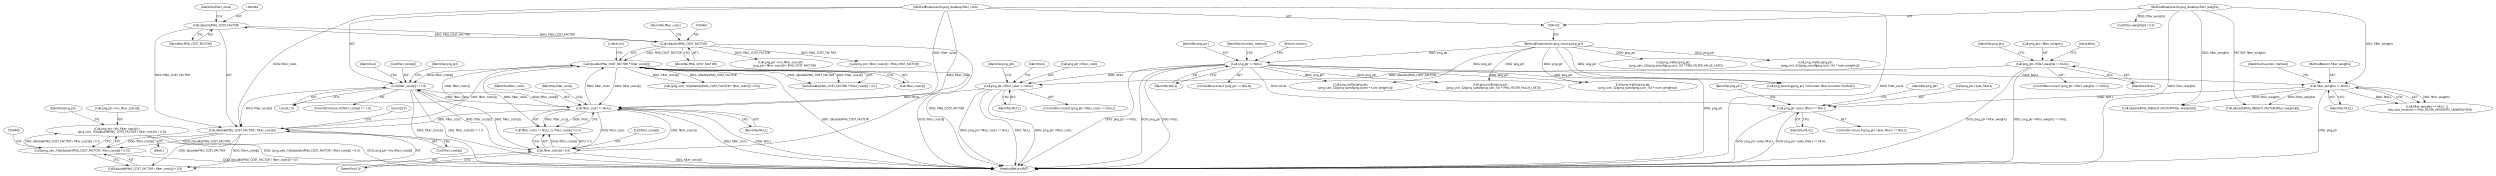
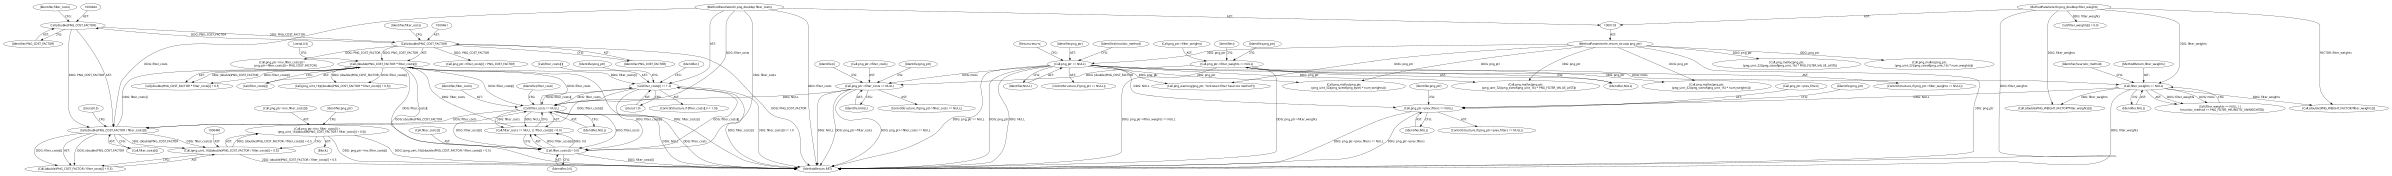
  digraph {
    fontname="Noto Sans"
    node [fontname="Noto Sans"]
    edge [fontname="Noto Sans"]
    n1 [label="(Call,png_ptr->inv_filter_costs[i] =\n            (png_uint_16)((double)PNG_COST_FACTOR / filter_costs[i] + 0.5))"]
    n2 [label="(Call,(png_uint_16)((double)PNG_COST_FACTOR / filter_costs[i] + 0.5))"]
    n3 [label="(Block,)"]
    n4 [label="(MethodReturn,RET)"]
    n5 [label="(Call,(double)PNG_COST_FACTOR / filter_costs[i] + 0.5)"]
    n6 [label="(Call,(double)PNG_COST_FACTOR / filter_costs[i])"]
    n7 [label="(Call,(double)PNG_COST_FACTOR * filter_costs[i])"]
    n8 [label="(Call,filter_costs[i])"]
    n9 [label="(Call,filter_costs[i] >= 1.0)"]
    n10 [label="(Call,filter_costs == NULL)"]
    n11 [label="(Call,filter_costs[i] < 0.0)"]
    n12 [label="(Call,(double)PNG_COST_FACTOR * filter_costs[i] + 0.5)"]
    n13 [label="(Call,filter_costs[i])"]
    n14 [label="(Call,(png_uint_16)((double)PNG_COST_FACTOR * filter_costs[i] + 0.5))"]
    n15 [label="(Call,(double)PNG_COST_FACTOR)"]
    n16 [label="(Call,(double)PNG_COST_FACTOR)"]
    n17 [label="(Identifier,PNG_COST_FACTOR)"]
    n18 [label="(Identifier,PNG_COST_FACTOR)"]
    n19 [label="(Call,png_ptr->inv_filter_costs[i] =\n         png_ptr->filter_costs[i] = PNG_COST_FACTOR)"]
    n20 [label="(Call,png_ptr->filter_costs[i] = PNG_COST_FACTOR)"]
    n21 [label="(Literal,1.0)"]
    n22 [label="(ControlStructure,if (filter_costs[i] >= 1.0))"]
    n23 [label="(Call,filter_costs == NULL || filter_costs[i] < 0.0)"]
    n24 [label="(Identifier,NULL)"]
    n25 [label="(Identifier,0.0)"]
    n26 [label="(MethodParameterIn,png_doublep filter_costs)"]
    1000103
-   n28 [label="(MethodParameterIn,png_structp png_ptr)"]
+   n28 [label="(MethodParameterIn,return_structp png_ptr)"]
    n29 [label="(Call,png_ptr->filter_costs == NULL)"]
    n30 [label="(Identifier,NULL)"]
    n31 [label="(ControlStructure,if (png_ptr->filter_costs == NULL))"]
    n32 [label="(Call,png_ptr == NULL)"]
    n33 [label="(Call,png_ptr->prev_filters == NULL)"]
    n34 [label="(Call,filter_weights == NULL)"]
    n35 [label="(Call,png_warning(png_ptr, \"Unknown filter heuristic method\"))"]
    n36 [label="(Call,png_malloc(png_ptr,\n            (png_uint_32)(png_sizeof(png_byte) * num_weights)))"]
    n37 [label="(ControlStructure,if (png_ptr == NULL))"]
    n38 [label="(Call,png_malloc(png_ptr,\n            (png_uint_32)(png_sizeof(png_uint_16) * num_weights)))"]
    n39 [label="(Call,png_malloc(png_ptr,\n         (png_uint_32)(png_sizeof(png_uint_16) * PNG_FILTER_VALUE_LAST)))"]
    n40 [label="(Identifier,NULL)"]
    n41 [label="(ControlStructure,if (png_ptr->prev_filters == NULL))"]
    n42 [label="(Identifier,NULL)"]
    n43 [label="(Call,filter_weights == NULL ||\n      heuristic_method == PNG_FILTER_HEURISTIC_UNWEIGHTED)"]
    n44 [label="(Call,(double)PNG_WEIGHT_FACTOR*filter_weights[i])"]
    n45 [label="(Call,(double)PNG_WEIGHT_FACTOR/filter_weights[i])"]
    n46 [label="(Identifier,NULL)"]
    n47 [label="(Call,png_malloc(png_ptr,\n         (png_uint_32)(png_sizeof(png_uint_16) * PNG_FILTER_VALUE_LAST)))"]
    n48 [label="(Call,png_malloc(png_ptr,\n            (png_uint_32)(png_sizeof(png_uint_16) * num_weights)))"]
    n49 [label="(Call,png_ptr->filter_weights == NULL)"]
    n50 [label="(Identifier,NULL)"]
    n51 [label="(ControlStructure,if (png_ptr->filter_weights == NULL))"]
    n52 [label="(Call,filter_weights[i] < 0.0)"]
    n53 [label="(MethodParameterIn,png_doublep filter_weights)"]
    n54 [label="(Identifier,png_ptr)"]
    n55 [label="(Identifier,filter_costs)"]
    n56 [label="(Identifier,heuristic_method)"]
    n57 [label="(Identifier,i)"]
    n58 [label="(Call,png_ptr->filter_weights)"]
    n59 [label="(Identifier,heuristic_method)"]
    n60 [label="(Literal,0.5)"]
    n61 [label="(Literal,0.5)"]
    n62 [label="(Identifier,png_ptr)"]
    n63 [label="(Identifier,filter_costs)"]
    n64 [label="(Return,return;)"]
    n65 [label="(Identifier,i)"]
    n66 [label="(Identifier,png_ptr)"]
    n67 [label="(Identifier,i)"]
    n68 [label="(Identifier,png_ptr)"]
    n69 [label="(Identifier,png_ptr)"]
    n70 [label="(Identifier,filter_costs)"]
    n71 [label="(Call,png_ptr->filter_costs)"]
    n72 [label="(MethodReturn,filter_weights)"]
    n73 [label="(Call,filter_costs[i])"]
    n74 [label="(Identifier,png_ptr)"]
    n75 [label="(Identifier,png_ptr)"]
    n76 [label="(Call,png_ptr->prev_filters)"]
    n77 [label="(Call,filter_costs[i])"]
    n78 [label="(Call,png_ptr->inv_filter_costs[i])"]
    n79 [label="(Identifier,filter_costs)"]
    1000440
    1000444
    1000461
    n1 -> n2 [label="CFG: "]
    n1 -> n3 [label="AST: "]
    n1 -> n4 [label="DDG: png_ptr->inv_filter_costs[i]"]
    n1 -> n4 [label="DDG: (png_uint_16)((double)PNG_COST_FACTOR / filter_costs[i] + 0.5)"]
    n2 -> n1 [label="AST: "]
    n2 -> n1 [label="DDG: (double)PNG_COST_FACTOR / filter_costs[i] + 0.5"]
    n2 -> n4 [label="DDG: (double)PNG_COST_FACTOR / filter_costs[i] + 0.5"]
    n2 -> n5 [label="CFG: "]
    n5 -> n2 [label="AST: "]
    n6 -> n2 [label="DDG: (double)PNG_COST_FACTOR"]
    n6 -> n2 [label="DDG: filter_costs[i]"]
    n6 -> n5 [label="AST: "]
    n6 -> n5 [label="DDG: (double)PNG_COST_FACTOR"]
    n6 -> n5 [label="DDG: filter_costs[i]"]
    n6 -> n7 [label="DDG: filter_costs[i]"]
    n6 -> n8 [label="CFG: "]
    n7 -> n4 [label="DDG: (double)PNG_COST_FACTOR"]
    n7 -> n4 [label="DDG: filter_costs[i]"]
    n7 -> n9 [label="DDG: filter_costs[i]"]
    n7 -> n10 [label="DDG: filter_costs[i]"]
-   n7 -> n21 [label="DDG: filter_costs[i]"]
+   n7 -> n11 [label="DDG: filter_costs[i]"]
    n7 -> n12 [label="AST: "]
    n7 -> n12 [label="DDG: (double)PNG_COST_FACTOR"]
    n7 -> n12 [label="DDG: filter_costs[i]"]
    n7 -> n13 [label="CFG: "]
    n7 -> n14 [label="DDG: (double)PNG_COST_FACTOR"]
    n7 -> n14 [label="DDG: filter_costs[i]"]
    n8 -> n6 [label="AST: "]
    n9 -> n4 [label="DDG: filter_costs[i]"]
    n9 -> n4 [label="DDG: filter_costs[i] >= 1.0"]
    n9 -> n6 [label="DDG: filter_costs[i]"]
    n9 -> n10 [label="DDG: filter_costs[i]"]
    n9 -> n11 [label="DDG: filter_costs[i]"]
    n9 -> n21 [label="CFG: "]
    n9 -> n22 [label="AST: "]
    n10 -> n4 [label="DDG: NULL"]
    n10 -> n4 [label="DDG: filter_costs"]
    n10 -> n6 [label="DDG: filter_costs"]
    n10 -> n7 [label="DDG: filter_costs"]
    n10 -> n9 [label="DDG: filter_costs"]
    n10 -> n11 [label="DDG: filter_costs"]
    n10 -> n23 [label="AST: "]
    n10 -> n23 [label="DDG: filter_costs"]
    n10 -> n23 [label="DDG: NULL"]
    n10 -> n24 [label="CFG: "]
    n11 -> n4 [label="DDG: filter_costs[i]"]
    n11 -> n9 [label="DDG: filter_costs[i]"]
    n11 -> n10 [label="DDG: filter_costs[i]"]
    n11 -> n23 [label="AST: "]
    n11 -> n23 [label="DDG: filter_costs[i]"]
    n11 -> n23 [label="DDG: 0.0"]
    n11 -> n25 [label="CFG: "]
    n13 -> n7 [label="AST: "]
    n15 -> n6 [label="AST: "]
    n15 -> n6 [label="DDG: PNG_COST_FACTOR"]
    n15 -> n16 [label="DDG: PNG_COST_FACTOR"]
    n15 -> n17 [label="CFG: "]
    n16 -> n4 [label="DDG: PNG_COST_FACTOR"]
    n16 -> n7 [label="AST: "]
    n16 -> n7 [label="DDG: PNG_COST_FACTOR"]
    n16 -> n15 [label="DDG: PNG_COST_FACTOR"]
    n16 -> n18 [label="CFG: "]
    n16 -> n19 [label="DDG: PNG_COST_FACTOR"]
    n16 -> n20 [label="DDG: PNG_COST_FACTOR"]
    n17 -> n15 [label="AST: "]
    n18 -> n16 [label="AST: "]
    n21 -> n9 [label="AST: "]
    n23 -> n7 [label="DDG: filter_costs"]
    n23 -> n10 [label="CFG: "]
    n23 -> n11 [label="CFG: "]
    n24 -> n10 [label="AST: "]
    n25 -> n11 [label="AST: "]
    n26 -> n4 [label="DDG: filter_costs"]
    n26 -> n6 [label="DDG: filter_costs"]
    n26 -> n9 [label="AST: "]
    n26 -> n10 [label="DDG: filter_costs"]
    n26 -> n11 [label="DDG: filter_costs"]
    n26 -> 1000103 [label="AST: "]
    1000103 -> n28 [label="AST: "]
    n28 -> n4 [label="DDG: png_ptr"]
    n28 -> n32 [label="DDG: png_ptr"]
    n28 -> n35 [label="DDG: png_ptr"]
    n28 -> n36 [label="DDG: png_ptr"]
    n28 -> n38 [label="DDG: png_ptr"]
    n28 -> n39 [label="DDG: png_ptr"]
    n28 -> n47 [label="DDG: png_ptr"]
    n28 -> n48 [label="DDG: png_ptr"]
    n29 -> n4 [label="DDG: png_ptr->filter_costs == NULL"]
    n29 -> n4 [label="DDG: NULL"]
    n29 -> n4 [label="DDG: png_ptr->filter_costs"]
    n29 -> n10 [label="DDG: NULL"]
    n29 -> n30 [label="CFG: "]
    n29 -> n31 [label="AST: "]
    n30 -> n29 [label="AST: "]
    n32 -> n4 [label="DDG: NULL"]
    n32 -> n4 [label="DDG: png_ptr == NULL"]
    n32 -> n4 [label="DDG: png_ptr"]
    n32 -> n29 [label="DDG: NULL"]
    n32 -> n33 [label="DDG: NULL"]
    n32 -> n34 [label="DDG: NULL"]
    n32 -> n35 [label="DDG: png_ptr"]
    n32 -> n36 [label="DDG: png_ptr"]
    n32 -> n37 [label="AST: "]
    n32 -> n38 [label="DDG: png_ptr"]
    n32 -> n39 [label="DDG: png_ptr"]
    n32 -> n40 [label="CFG: "]
    n33 -> n4 [label="DDG: png_ptr->prev_filters == NULL"]
    n33 -> n4 [label="DDG: png_ptr->prev_filters"]
    n33 -> n41 [label="AST: "]
    n33 -> n42 [label="CFG: "]
-   n34 -> n4 [label="DDG: png_ptr"]
+   n34 -> n4 [label="DDG: filter_weights"]
    n34 -> n33 [label="DDG: NULL"]
    n34 -> n43 [label="AST: "]
    n34 -> n43 [label="DDG: filter_weights"]
    n34 -> n43 [label="DDG: NULL"]
    n34 -> n44 [label="DDG: filter_weights"]
    n34 -> n45 [label="DDG: filter_weights"]
    n34 -> n46 [label="CFG: "]
    n40 -> n32 [label="AST: "]
    n42 -> n33 [label="AST: "]
    n43 -> n34 [label="CFG: "]
    n46 -> n34 [label="AST: "]
    n49 -> n4 [label="DDG: png_ptr->filter_weights == NULL"]
    n49 -> n4 [label="DDG: png_ptr->filter_weights"]
    n49 -> n29 [label="DDG: (double)PNG_COST_FACTOR"]
    n49 -> n50 [label="CFG: "]
    n49 -> n51 [label="AST: "]
    n50 -> n49 [label="AST: "]
    n53 -> n4 [label="DDG: filter_weights"]
    n53 -> 1000103 [label="AST: "]
    n53 -> n34 [label="DDG: filter_weights"]
    n53 -> n44 [label="DDG: filter_weights"]
    n53 -> n45 [label="FACTOR: filter_weights"]
    n53 -> n52 [label="DDG: filter_weights"]
    n54 -> n9 [label="CFG: "]
    n55 -> n10 [label="AST: "]
    n56 -> n32 [label="CFG: "]
    n57 -> n9 [label="CFG: "]
    n58 -> n49 [label="AST: "]
    n59 -> n34 [label="CFG: "]
    n60 -> n7 [label="CFG: "]
    n61 -> n6 [label="CFG: "]
    n62 -> n33 [label="CFG: "]
    n63 -> n10 [label="CFG: "]
    n64 -> n32 [label="CFG: "]
    n65 -> n49 [label="CFG: "]
    n66 -> n29 [label="CFG: "]
    n67 -> n29 [label="CFG: "]
    n68 -> n49 [label="CFG: "]
    n69 -> n33 [label="CFG: "]
    n70 -> n16 [label="CFG: "]
    n71 -> n29 [label="AST: "]
    n72 -> n34 [label="AST: "]
    n73 -> n11 [label="AST: "]
    n74 -> n1 [label="CFG: "]
    n75 -> n32 [label="AST: "]
    n76 -> n33 [label="AST: "]
    n77 -> n9 [label="AST: "]
    n78 -> n1 [label="AST: "]
    n79 -> n15 [label="CFG: "]
    1000440 -> n2 [label="AST: "]
    1000444 -> n15 [label="AST: "]
    1000461 -> n16 [label="AST: "]
  }
